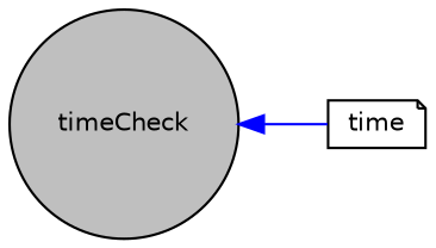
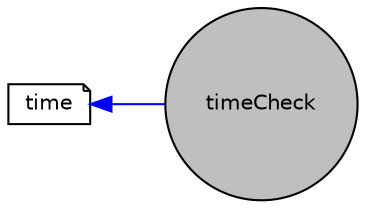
  digraph {
    rankdir=LR
    node [color=black fontname=Helvetica fontsize=10]
    n1 [fillcolor=grey75 fontcolor=black height=0.2 label=timeCheck shape=circle style=filled width=0.4]
    n2 [height=0.2 label=time shape=note width=0.4]
-   n1 -> n2 [color=blue dir=back fontname=Helvetica fontsize=10 labelfontname=Helvetica labelfontsize=10 style=solid]
+   n2 -> n1 [color=blue dir=back fontname=Helvetica fontsize=10 labelfontname=Helvetica labelfontsize=10 style=solid]
  }
